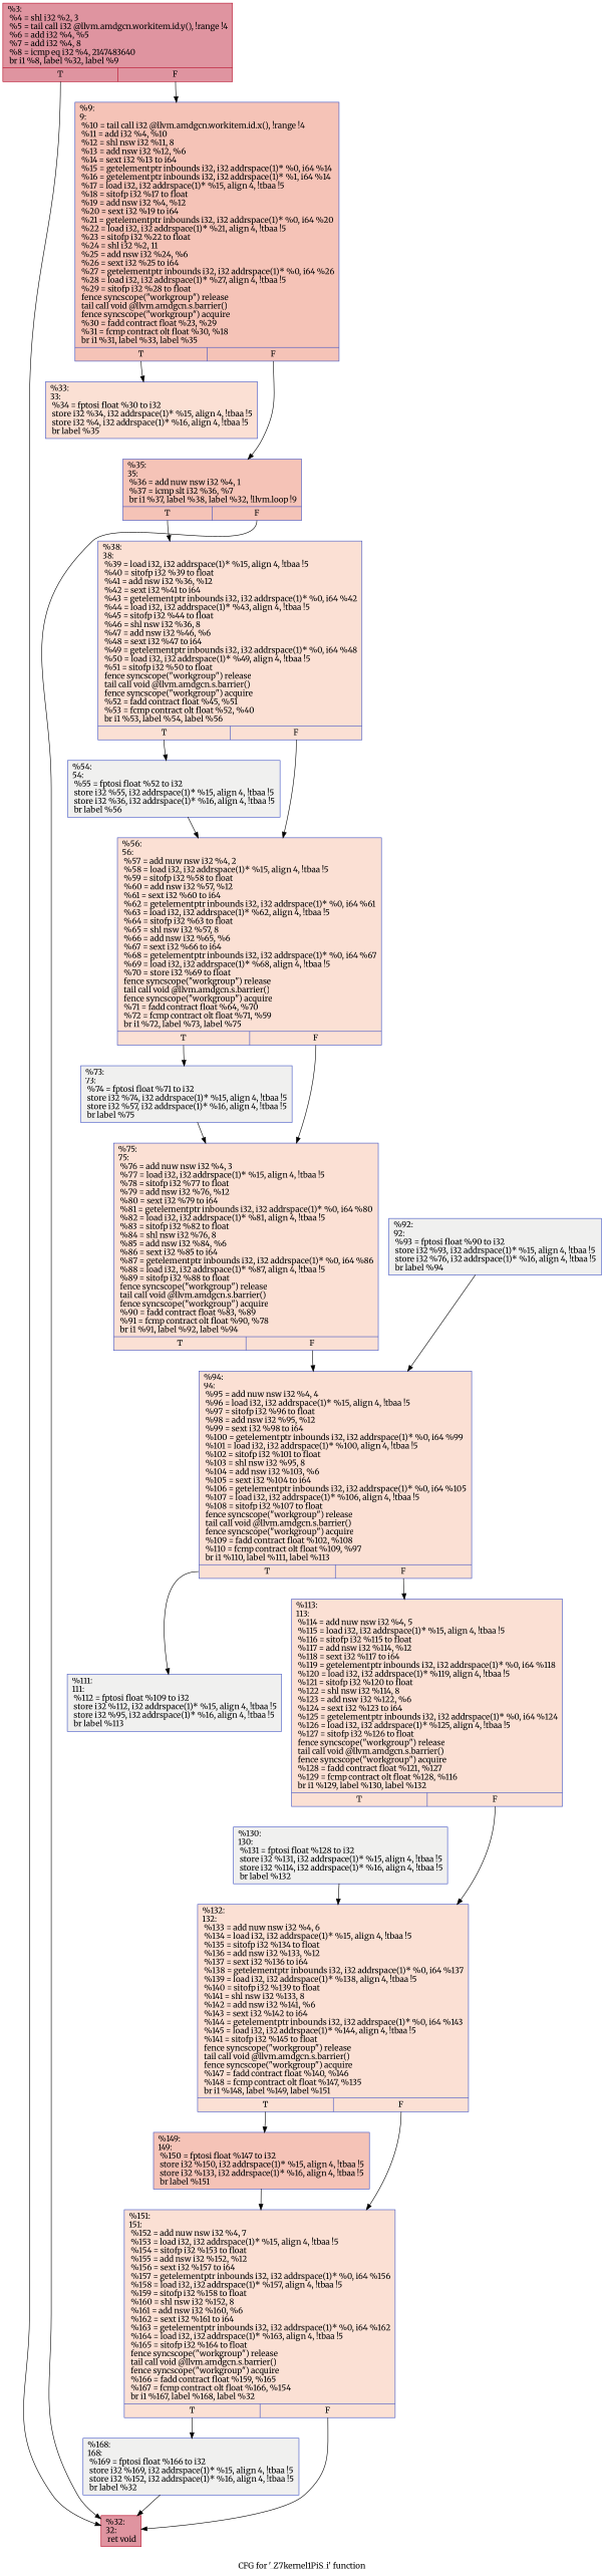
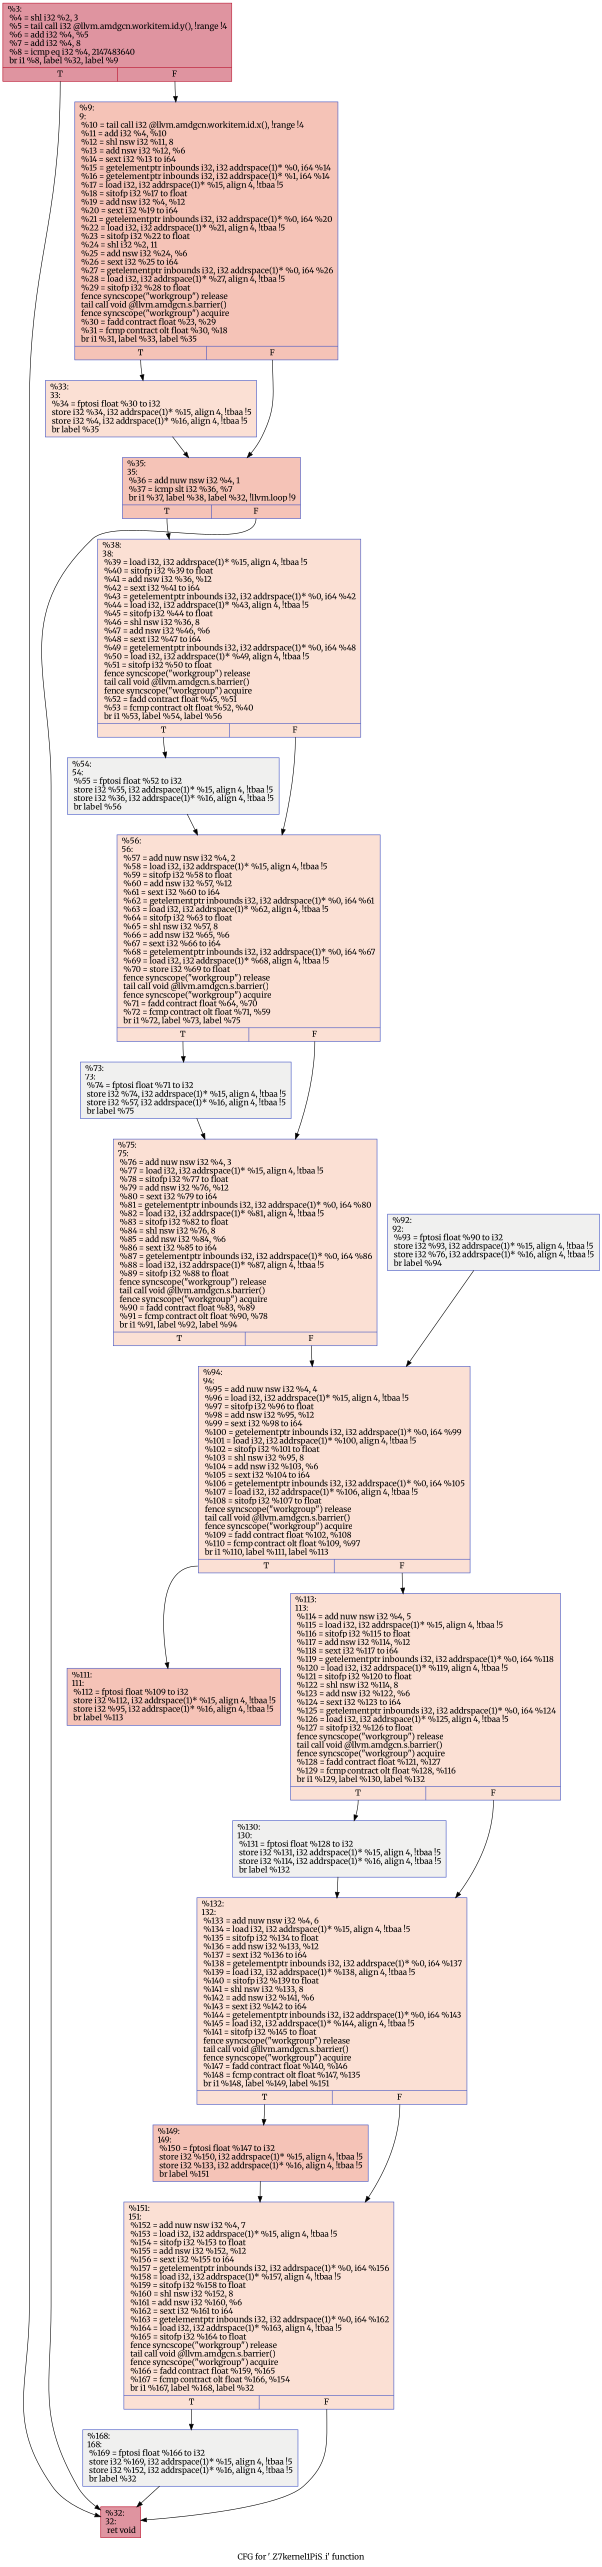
  digraph {
    fontname=Merriweather
    label="CFG for '_Z7kernel1PiS_i' function"
    node [color="#3d50c3ff" fillcolor="#f7b99e70" fontname=Merriweather shape=record style=filled]
    edge [fontname=Merriweather tailport=s0]
    n1 [color="#b70d28ff" fillcolor="#b70d2870" label="{%3:\l  %4 = shl i32 %2, 3\l  %5 = tail call i32 @llvm.amdgcn.workitem.id.y(), !range !4\l  %6 = add i32 %4, %5\l  %7 = add i32 %4, 8\l  %8 = icmp eq i32 %4, 2147483640\l  br i1 %8, label %32, label %9\l|{<s0>T|<s1>F}}"]
    n2 [color="#b70d28ff" fillcolor="#b70d2870" label="{%32:\l32:                                               \l  ret void\l}"]
    n3 [fillcolor="#e8765c70" label="{%9:\l9:                                                \l  %10 = tail call i32 @llvm.amdgcn.workitem.id.x(), !range !4\l  %11 = add i32 %4, %10\l  %12 = shl nsw i32 %11, 8\l  %13 = add nsw i32 %12, %6\l  %14 = sext i32 %13 to i64\l  %15 = getelementptr inbounds i32, i32 addrspace(1)* %0, i64 %14\l  %16 = getelementptr inbounds i32, i32 addrspace(1)* %1, i64 %14\l  %17 = load i32, i32 addrspace(1)* %15, align 4, !tbaa !5\l  %18 = sitofp i32 %17 to float\l  %19 = add nsw i32 %4, %12\l  %20 = sext i32 %19 to i64\l  %21 = getelementptr inbounds i32, i32 addrspace(1)* %0, i64 %20\l  %22 = load i32, i32 addrspace(1)* %21, align 4, !tbaa !5\l  %23 = sitofp i32 %22 to float\l  %24 = shl i32 %2, 11\l  %25 = add nsw i32 %24, %6\l  %26 = sext i32 %25 to i64\l  %27 = getelementptr inbounds i32, i32 addrspace(1)* %0, i64 %26\l  %28 = load i32, i32 addrspace(1)* %27, align 4, !tbaa !5\l  %29 = sitofp i32 %28 to float\l  fence syncscope(\"workgroup\") release\l  tail call void @llvm.amdgcn.s.barrier()\l  fence syncscope(\"workgroup\") acquire\l  %30 = fadd contract float %23, %29\l  %31 = fcmp contract olt float %30, %18\l  br i1 %31, label %33, label %35\l|{<s0>T|<s1>F}}"]
    n4 [label="{%33:\l33:                                               \l  %34 = fptosi float %30 to i32\l  store i32 %34, i32 addrspace(1)* %15, align 4, !tbaa !5\l  store i32 %4, i32 addrspace(1)* %16, align 4, !tbaa !5\l  br label %35\l}"]
    n5 [fillcolor="#e8765c70" label="{%35:\l35:                                               \l  %36 = add nuw nsw i32 %4, 1\l  %37 = icmp slt i32 %36, %7\l  br i1 %37, label %38, label %32, !llvm.loop !9\l|{<s0>T|<s1>F}}"]
    n6 [label="{%38:\l38:                                               \l  %39 = load i32, i32 addrspace(1)* %15, align 4, !tbaa !5\l  %40 = sitofp i32 %39 to float\l  %41 = add nsw i32 %36, %12\l  %42 = sext i32 %41 to i64\l  %43 = getelementptr inbounds i32, i32 addrspace(1)* %0, i64 %42\l  %44 = load i32, i32 addrspace(1)* %43, align 4, !tbaa !5\l  %45 = sitofp i32 %44 to float\l  %46 = shl nsw i32 %36, 8\l  %47 = add nsw i32 %46, %6\l  %48 = sext i32 %47 to i64\l  %49 = getelementptr inbounds i32, i32 addrspace(1)* %0, i64 %48\l  %50 = load i32, i32 addrspace(1)* %49, align 4, !tbaa !5\l  %51 = sitofp i32 %50 to float\l  fence syncscope(\"workgroup\") release\l  tail call void @llvm.amdgcn.s.barrier()\l  fence syncscope(\"workgroup\") acquire\l  %52 = fadd contract float %45, %51\l  %53 = fcmp contract olt float %52, %40\l  br i1 %53, label %54, label %56\l|{<s0>T|<s1>F}}"]
    n7 [fillcolor="#dedcdb70" label="{%54:\l54:                                               \l  %55 = fptosi float %52 to i32\l  store i32 %55, i32 addrspace(1)* %15, align 4, !tbaa !5\l  store i32 %36, i32 addrspace(1)* %16, align 4, !tbaa !5\l  br label %56\l}"]
    n8 [label="{%56:\l56:                                               \l  %57 = add nuw nsw i32 %4, 2\l  %58 = load i32, i32 addrspace(1)* %15, align 4, !tbaa !5\l  %59 = sitofp i32 %58 to float\l  %60 = add nsw i32 %57, %12\l  %61 = sext i32 %60 to i64\l  %62 = getelementptr inbounds i32, i32 addrspace(1)* %0, i64 %61\l  %63 = load i32, i32 addrspace(1)* %62, align 4, !tbaa !5\l  %64 = sitofp i32 %63 to float\l  %65 = shl nsw i32 %57, 8\l  %66 = add nsw i32 %65, %6\l  %67 = sext i32 %66 to i64\l  %68 = getelementptr inbounds i32, i32 addrspace(1)* %0, i64 %67\l  %69 = load i32, i32 addrspace(1)* %68, align 4, !tbaa !5\l  %70 = store i32 %69 to float\l  fence syncscope(\"workgroup\") release\l  tail call void @llvm.amdgcn.s.barrier()\l  fence syncscope(\"workgroup\") acquire\l  %71 = fadd contract float %64, %70\l  %72 = fcmp contract olt float %71, %59\l  br i1 %72, label %73, label %75\l|{<s0>T|<s1>F}}"]
    n9 [fillcolor="#dedcdb70" label="{%73:\l73:                                               \l  %74 = fptosi float %71 to i32\l  store i32 %74, i32 addrspace(1)* %15, align 4, !tbaa !5\l  store i32 %57, i32 addrspace(1)* %16, align 4, !tbaa !5\l  br label %75\l}"]
    n10 [label="{%75:\l75:                                               \l  %76 = add nuw nsw i32 %4, 3\l  %77 = load i32, i32 addrspace(1)* %15, align 4, !tbaa !5\l  %78 = sitofp i32 %77 to float\l  %79 = add nsw i32 %76, %12\l  %80 = sext i32 %79 to i64\l  %81 = getelementptr inbounds i32, i32 addrspace(1)* %0, i64 %80\l  %82 = load i32, i32 addrspace(1)* %81, align 4, !tbaa !5\l  %83 = sitofp i32 %82 to float\l  %84 = shl nsw i32 %76, 8\l  %85 = add nsw i32 %84, %6\l  %86 = sext i32 %85 to i64\l  %87 = getelementptr inbounds i32, i32 addrspace(1)* %0, i64 %86\l  %88 = load i32, i32 addrspace(1)* %87, align 4, !tbaa !5\l  %89 = sitofp i32 %88 to float\l  fence syncscope(\"workgroup\") release\l  tail call void @llvm.amdgcn.s.barrier()\l  fence syncscope(\"workgroup\") acquire\l  %90 = fadd contract float %83, %89\l  %91 = fcmp contract olt float %90, %78\l  br i1 %91, label %92, label %94\l|{<s0>T|<s1>F}}"]
    n11 [label="{%94:\l94:                                               \l  %95 = add nuw nsw i32 %4, 4\l  %96 = load i32, i32 addrspace(1)* %15, align 4, !tbaa !5\l  %97 = sitofp i32 %96 to float\l  %98 = add nsw i32 %95, %12\l  %99 = sext i32 %98 to i64\l  %100 = getelementptr inbounds i32, i32 addrspace(1)* %0, i64 %99\l  %101 = load i32, i32 addrspace(1)* %100, align 4, !tbaa !5\l  %102 = sitofp i32 %101 to float\l  %103 = shl nsw i32 %95, 8\l  %104 = add nsw i32 %103, %6\l  %105 = sext i32 %104 to i64\l  %106 = getelementptr inbounds i32, i32 addrspace(1)* %0, i64 %105\l  %107 = load i32, i32 addrspace(1)* %106, align 4, !tbaa !5\l  %108 = sitofp i32 %107 to float\l  fence syncscope(\"workgroup\") release\l  tail call void @llvm.amdgcn.s.barrier()\l  fence syncscope(\"workgroup\") acquire\l  %109 = fadd contract float %102, %108\l  %110 = fcmp contract olt float %109, %97\l  br i1 %110, label %111, label %113\l|{<s0>T|<s1>F}}"]
    n12 [fillcolor="#dedcdb70" label="{%92:\l92:                                               \l  %93 = fptosi float %90 to i32\l  store i32 %93, i32 addrspace(1)* %15, align 4, !tbaa !5\l  store i32 %76, i32 addrspace(1)* %16, align 4, !tbaa !5\l  br label %94\l}"]
-   n13 [fillcolor="#dedcdb70" label="{%111:\l111:                                              \l  %112 = fptosi float %109 to i32\l  store i32 %112, i32 addrspace(1)* %15, align 4, !tbaa !5\l  store i32 %95, i32 addrspace(1)* %16, align 4, !tbaa !5\l  br label %113\l}"]
+   n13 [fillcolor="#e8765c70" label="{%111:\l111:                                              \l  %112 = fptosi float %109 to i32\l  store i32 %112, i32 addrspace(1)* %15, align 4, !tbaa !5\l  store i32 %95, i32 addrspace(1)* %16, align 4, !tbaa !5\l  br label %113\l}"]
    n14 [label="{%113:\l113:                                              \l  %114 = add nuw nsw i32 %4, 5\l  %115 = load i32, i32 addrspace(1)* %15, align 4, !tbaa !5\l  %116 = sitofp i32 %115 to float\l  %117 = add nsw i32 %114, %12\l  %118 = sext i32 %117 to i64\l  %119 = getelementptr inbounds i32, i32 addrspace(1)* %0, i64 %118\l  %120 = load i32, i32 addrspace(1)* %119, align 4, !tbaa !5\l  %121 = sitofp i32 %120 to float\l  %122 = shl nsw i32 %114, 8\l  %123 = add nsw i32 %122, %6\l  %124 = sext i32 %123 to i64\l  %125 = getelementptr inbounds i32, i32 addrspace(1)* %0, i64 %124\l  %126 = load i32, i32 addrspace(1)* %125, align 4, !tbaa !5\l  %127 = sitofp i32 %126 to float\l  fence syncscope(\"workgroup\") release\l  tail call void @llvm.amdgcn.s.barrier()\l  fence syncscope(\"workgroup\") acquire\l  %128 = fadd contract float %121, %127\l  %129 = fcmp contract olt float %128, %116\l  br i1 %129, label %130, label %132\l|{<s0>T|<s1>F}}"]
    n15 [fillcolor="#dedcdb70" label="{%130:\l130:                                              \l  %131 = fptosi float %128 to i32\l  store i32 %131, i32 addrspace(1)* %15, align 4, !tbaa !5\l  store i32 %114, i32 addrspace(1)* %16, align 4, !tbaa !5\l  br label %132\l}"]
    n16 [label="{%132:\l132:                                              \l  %133 = add nuw nsw i32 %4, 6\l  %134 = load i32, i32 addrspace(1)* %15, align 4, !tbaa !5\l  %135 = sitofp i32 %134 to float\l  %136 = add nsw i32 %133, %12\l  %137 = sext i32 %136 to i64\l  %138 = getelementptr inbounds i32, i32 addrspace(1)* %0, i64 %137\l  %139 = load i32, i32 addrspace(1)* %138, align 4, !tbaa !5\l  %140 = sitofp i32 %139 to float\l  %141 = shl nsw i32 %133, 8\l  %142 = add nsw i32 %141, %6\l  %143 = sext i32 %142 to i64\l  %144 = getelementptr inbounds i32, i32 addrspace(1)* %0, i64 %143\l  %145 = load i32, i32 addrspace(1)* %144, align 4, !tbaa !5\l  %141 = sitofp i32 %145 to float\l  fence syncscope(\"workgroup\") release\l  tail call void @llvm.amdgcn.s.barrier()\l  fence syncscope(\"workgroup\") acquire\l  %147 = fadd contract float %140, %146\l  %148 = fcmp contract olt float %147, %135\l  br i1 %148, label %149, label %151\l|{<s0>T|<s1>F}}"]
    n17 [fillcolor="#e8765c70" label="{%149:\l149:                                              \l  %150 = fptosi float %147 to i32\l  store i32 %150, i32 addrspace(1)* %15, align 4, !tbaa !5\l  store i32 %133, i32 addrspace(1)* %16, align 4, !tbaa !5\l  br label %151\l}"]
-   n18 [label="{%151:\l151:                                              \l  %152 = add nuw nsw i32 %4, 7\l  %153 = load i32, i32 addrspace(1)* %15, align 4, !tbaa !5\l  %154 = sitofp i32 %153 to float\l  %155 = add nsw i32 %152, %12\l  %156 = sext i32 %157 to i64\l  %157 = getelementptr inbounds i32, i32 addrspace(1)* %0, i64 %156\l  %158 = load i32, i32 addrspace(1)* %157, align 4, !tbaa !5\l  %159 = sitofp i32 %158 to float\l  %160 = shl nsw i32 %152, 8\l  %161 = add nsw i32 %160, %6\l  %162 = sext i32 %161 to i64\l  %163 = getelementptr inbounds i32, i32 addrspace(1)* %0, i64 %162\l  %164 = load i32, i32 addrspace(1)* %163, align 4, !tbaa !5\l  %165 = sitofp i32 %164 to float\l  fence syncscope(\"workgroup\") release\l  tail call void @llvm.amdgcn.s.barrier()\l  fence syncscope(\"workgroup\") acquire\l  %166 = fadd contract float %159, %165\l  %167 = fcmp contract olt float %166, %154\l  br i1 %167, label %168, label %32\l|{<s0>T|<s1>F}}"]
+   n18 [label="{%151:\l151:                                              \l  %152 = add nuw nsw i32 %4, 7\l  %153 = load i32, i32 addrspace(1)* %15, align 4, !tbaa !5\l  %154 = sitofp i32 %153 to float\l  %155 = add nsw i32 %152, %12\l  %156 = sext i32 %155 to i64\l  %157 = getelementptr inbounds i32, i32 addrspace(1)* %0, i64 %156\l  %158 = load i32, i32 addrspace(1)* %157, align 4, !tbaa !5\l  %159 = sitofp i32 %158 to float\l  %160 = shl nsw i32 %152, 8\l  %161 = add nsw i32 %160, %6\l  %162 = sext i32 %161 to i64\l  %163 = getelementptr inbounds i32, i32 addrspace(1)* %0, i64 %162\l  %164 = load i32, i32 addrspace(1)* %163, align 4, !tbaa !5\l  %165 = sitofp i32 %164 to float\l  fence syncscope(\"workgroup\") release\l  tail call void @llvm.amdgcn.s.barrier()\l  fence syncscope(\"workgroup\") acquire\l  %166 = fadd contract float %159, %165\l  %167 = fcmp contract olt float %166, %154\l  br i1 %167, label %168, label %32\l|{<s0>T|<s1>F}}"]
    n19 [fillcolor="#dedcdb70" label="{%168:\l168:                                              \l  %169 = fptosi float %166 to i32\l  store i32 %169, i32 addrspace(1)* %15, align 4, !tbaa !5\l  store i32 %152, i32 addrspace(1)* %16, align 4, !tbaa !5\l  br label %32\l}"]
    n1 -> n2
    n1 -> n3 [tailport=s1]
    n3 -> n4
    n3 -> n5 [tailport=s1]
+   n4 -> n5
    n5 -> n2 [tailport=s1]
    n5 -> n6
    n6 -> n7
    n6 -> n8 [tailport=s1]
    n7 -> n8
    n8 -> n9
    n8 -> n10 [tailport=s1]
    n9 -> n10
    n10 -> n11 [tailport=s1]
    n11 -> n13
    n11 -> n14 [tailport=s1]
    n12 -> n11
+   n14 -> n15
    n14 -> n16 [tailport=s1]
    n15 -> n16
    n16 -> n17
    n16 -> n18 [tailport=s1]
    n17 -> n18
    n18 -> n2 [tailport=s1]
    n18 -> n19
    n19 -> n2
  }
